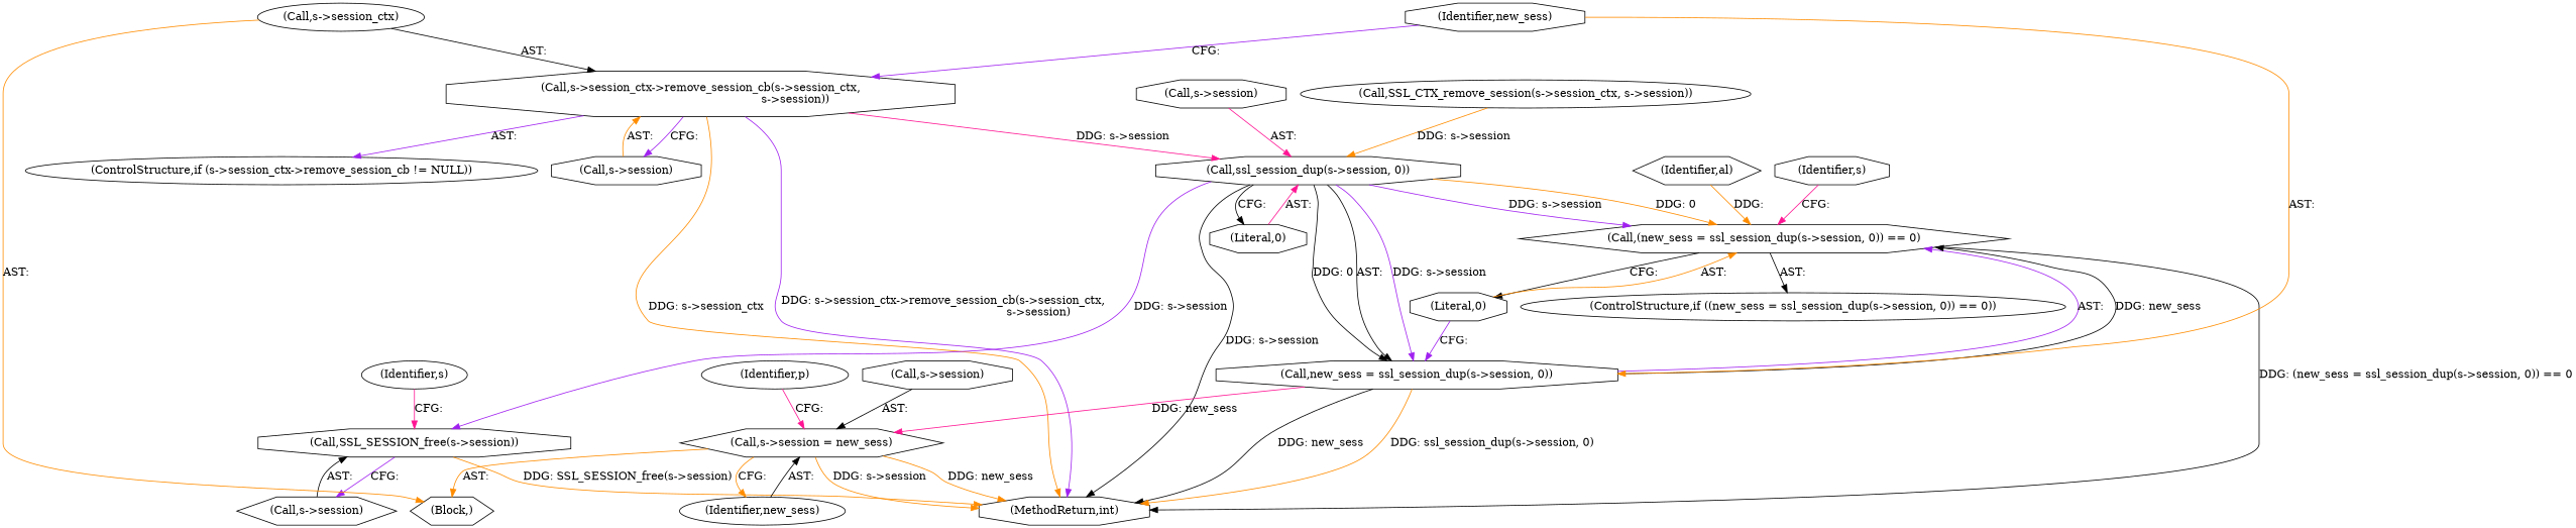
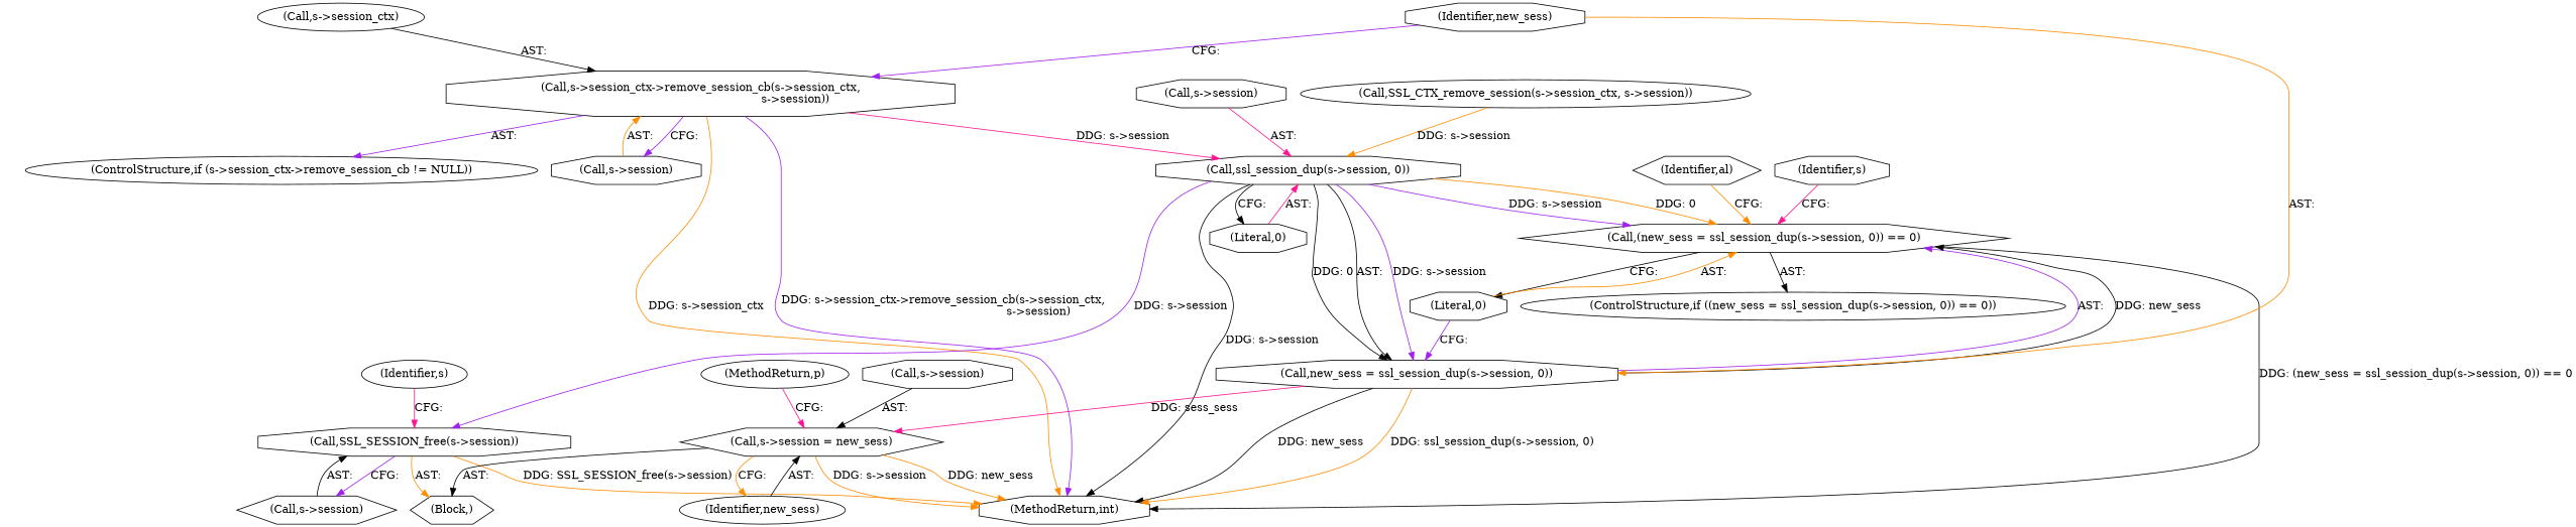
  digraph {
    fontname="DejaVu Serif"
    node [fontname="DejaVu Serif" shape=octagon]
    edge [color=darkorange fontname="DejaVu Serif"]
    n1 [label="(Call,s->session_ctx->remove_session_cb(s->session_ctx,\n                                                      s->session))"]
    n2 [label="(Call,ssl_session_dup(s->session, 0))"]
    n3 [label="(MethodReturn,int)"]
    n4 [label="(Call,s->session)"]
    n5 [label="(ControlStructure,if (s->session_ctx->remove_session_cb != NULL))" shape=ellipse]
    n6 [label="(Call,(new_sess = ssl_session_dup(s->session, 0)) == 0)" shape=hexagon]
    n7 [label="(Call,new_sess = ssl_session_dup(s->session, 0))"]
    n8 [label="(Call,SSL_SESSION_free(s->session))"]
    n9 [label="(Literal,0)"]
    n10 [label="(Literal,0)"]
    n11 [label="(ControlStructure,if ((new_sess = ssl_session_dup(s->session, 0)) == 0))" shape=ellipse]
    n12 [label="(Call,s->session = new_sess)" shape=hexagon]
    n13 [label="(Block,)" shape=hexagon]
    n14 [label="(Call,s->session)" shape=hexagon]
    n15 [label="(Identifier,new_sess)" shape=ellipse]
-   n16 [label="(Identifier,p)" shape=ellipse]
+   n16 [label="(MethodReturn,p)" shape=ellipse]
    n17 [label="(Identifier,new_sess)"]
    n18 [label="(Call,s->session)"]
    n19 [label="(Call,s->session)"]
    n20 [label="(Call,s->session_ctx)" shape=ellipse]
    n21 [label="(Call,SSL_CTX_remove_session(s->session_ctx, s->session))" shape=ellipse]
    n22 [label="(Identifier,s)" shape=ellipse]
    n23 [label="(Identifier,al)" shape=hexagon]
    n24 [label="(Identifier,s)"]
    n1 -> n2 [color=deeppink label="DDG: s->session"]
    n1 -> n3 [label="DDG: s->session_ctx"]
    n1 -> n3 [color=purple label="DDG: s->session_ctx->remove_session_cb(s->session_ctx,\n                                                      s->session)"]
    n1 -> n4 [color=purple label="CFG: "]
    n1 -> n5 [color=purple label="AST: "]
    n2 -> n3 [color=black label="DDG: s->session"]
    n2 -> n6 [color=purple label="DDG: s->session"]
    n2 -> n6 [label="DDG: 0"]
    n2 -> n7 [color=black label="AST: "]
    n2 -> n7 [color=purple label="DDG: s->session"]
    n2 -> n7 [color=black label="DDG: 0"]
    n2 -> n8 [color=purple label="DDG: s->session"]
    n2 -> n9 [color=black label="CFG: "]
    n4 -> n1 [label="AST: "]
    n6 -> n3 [color=black label="DDG: (new_sess = ssl_session_dup(s->session, 0)) == 0"]
    n6 -> n10 [color=black label="CFG: "]
    n6 -> n11 [color=black label="AST: "]
    n7 -> n3 [color=black label="DDG: new_sess"]
    n7 -> n3 [label="DDG: ssl_session_dup(s->session, 0)"]
    n7 -> n6 [color=purple label="AST: "]
    n7 -> n6 [color=black label="DDG: new_sess"]
-   n7 -> n12 [color=deeppink label="DDG: new_sess"]
+   n7 -> n12 [color=deeppink label="DDG: sess_sess"]
    n8 -> n3 [label="DDG: SSL_SESSION_free(s->session)"]
-   n20 -> n13 [label="AST: "]
+   n8 -> n13 [label="AST: "]
    n8 -> n14 [color=purple label="CFG: "]
    n9 -> n2 [color=deeppink label="AST: "]
    n10 -> n6 [label="AST: "]
    n10 -> n7 [color=purple label="CFG: "]
    n12 -> n3 [label="DDG: new_sess"]
    n12 -> n3 [label="DDG: s->session"]
-   n12 -> n13 [label="AST: "]
+   n12 -> n13 [color=black label="AST: "]
    n12 -> n15 [label="CFG: "]
    n14 -> n8 [color=black label="AST: "]
    n15 -> n12 [color=black label="AST: "]
    n16 -> n12 [color=deeppink label="CFG: "]
    n17 -> n1 [color=purple label="CFG: "]
    n17 -> n7 [label="AST: "]
    n18 -> n12 [color=black label="AST: "]
    n19 -> n2 [color=deeppink label="AST: "]
    n20 -> n1 [color=black label="AST: "]
    n21 -> n2 [label="DDG: s->session"]
    n22 -> n8 [color=deeppink label="CFG: "]
-   n23 -> n6 [label="DDG: "]
+   n23 -> n6 [label="CFG: "]
    n24 -> n6 [color=deeppink label="CFG: "]
  }
